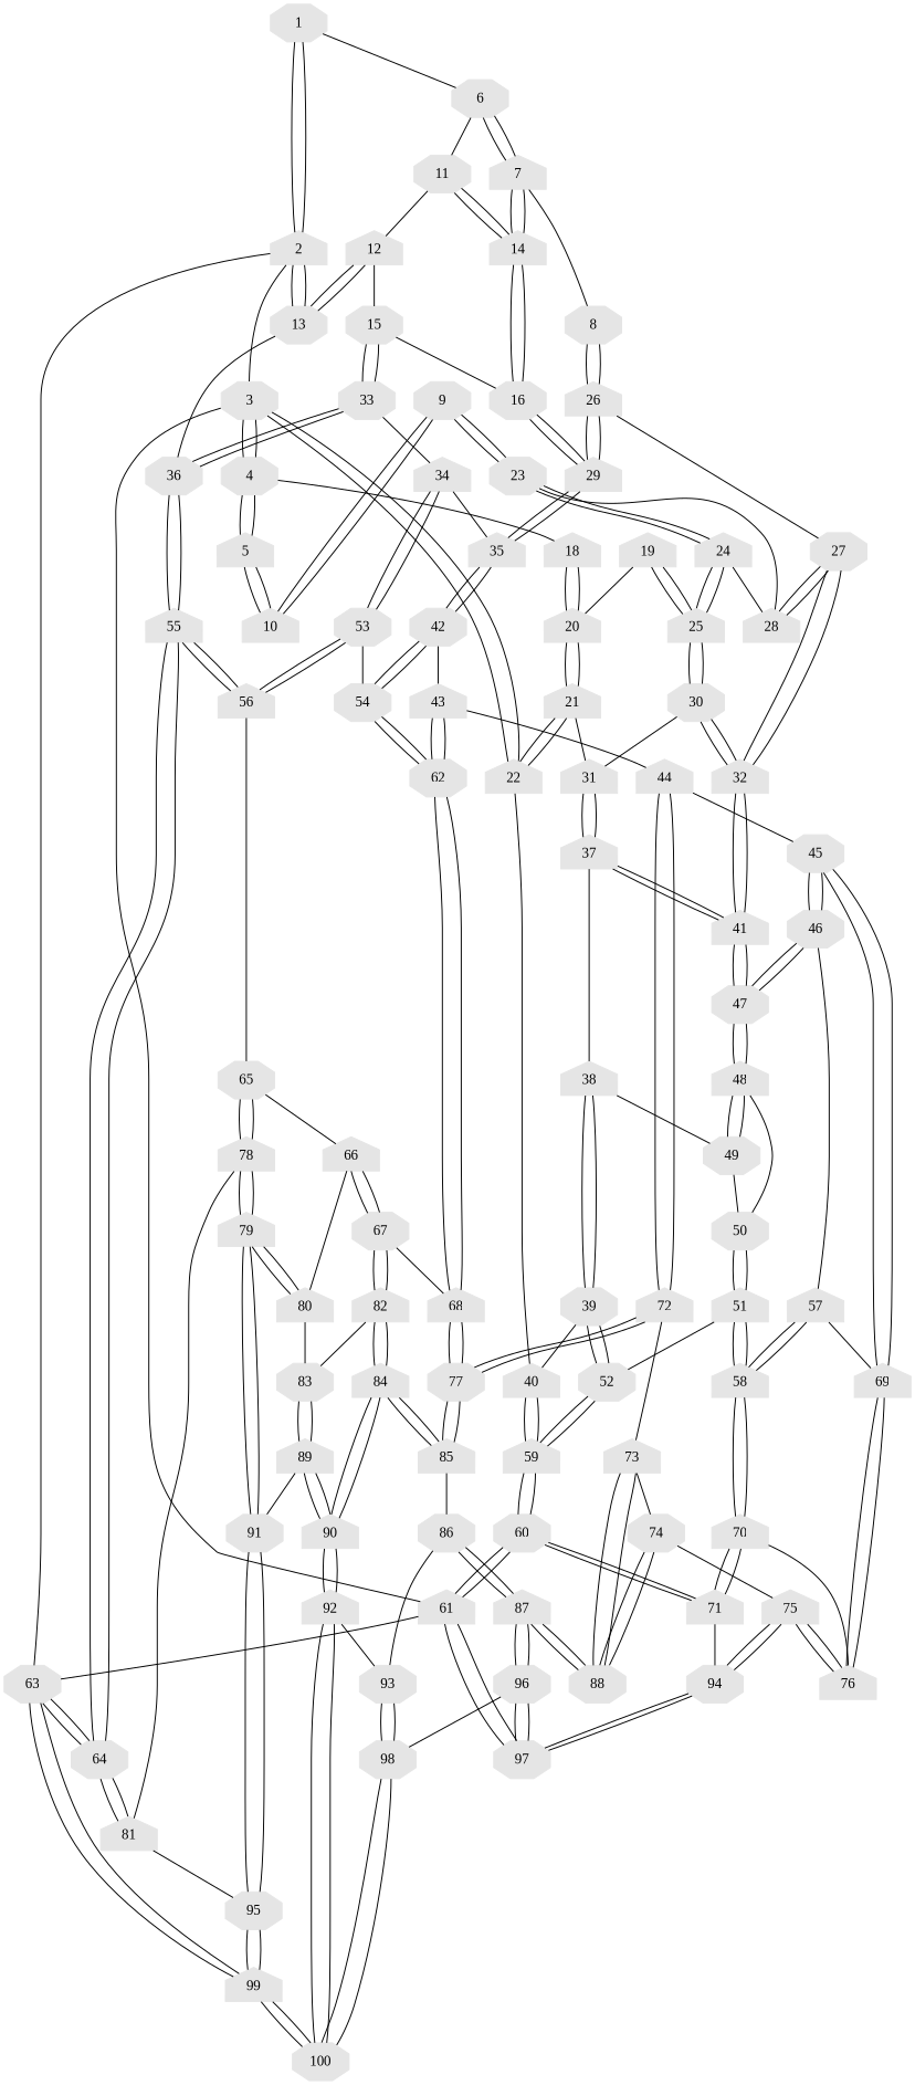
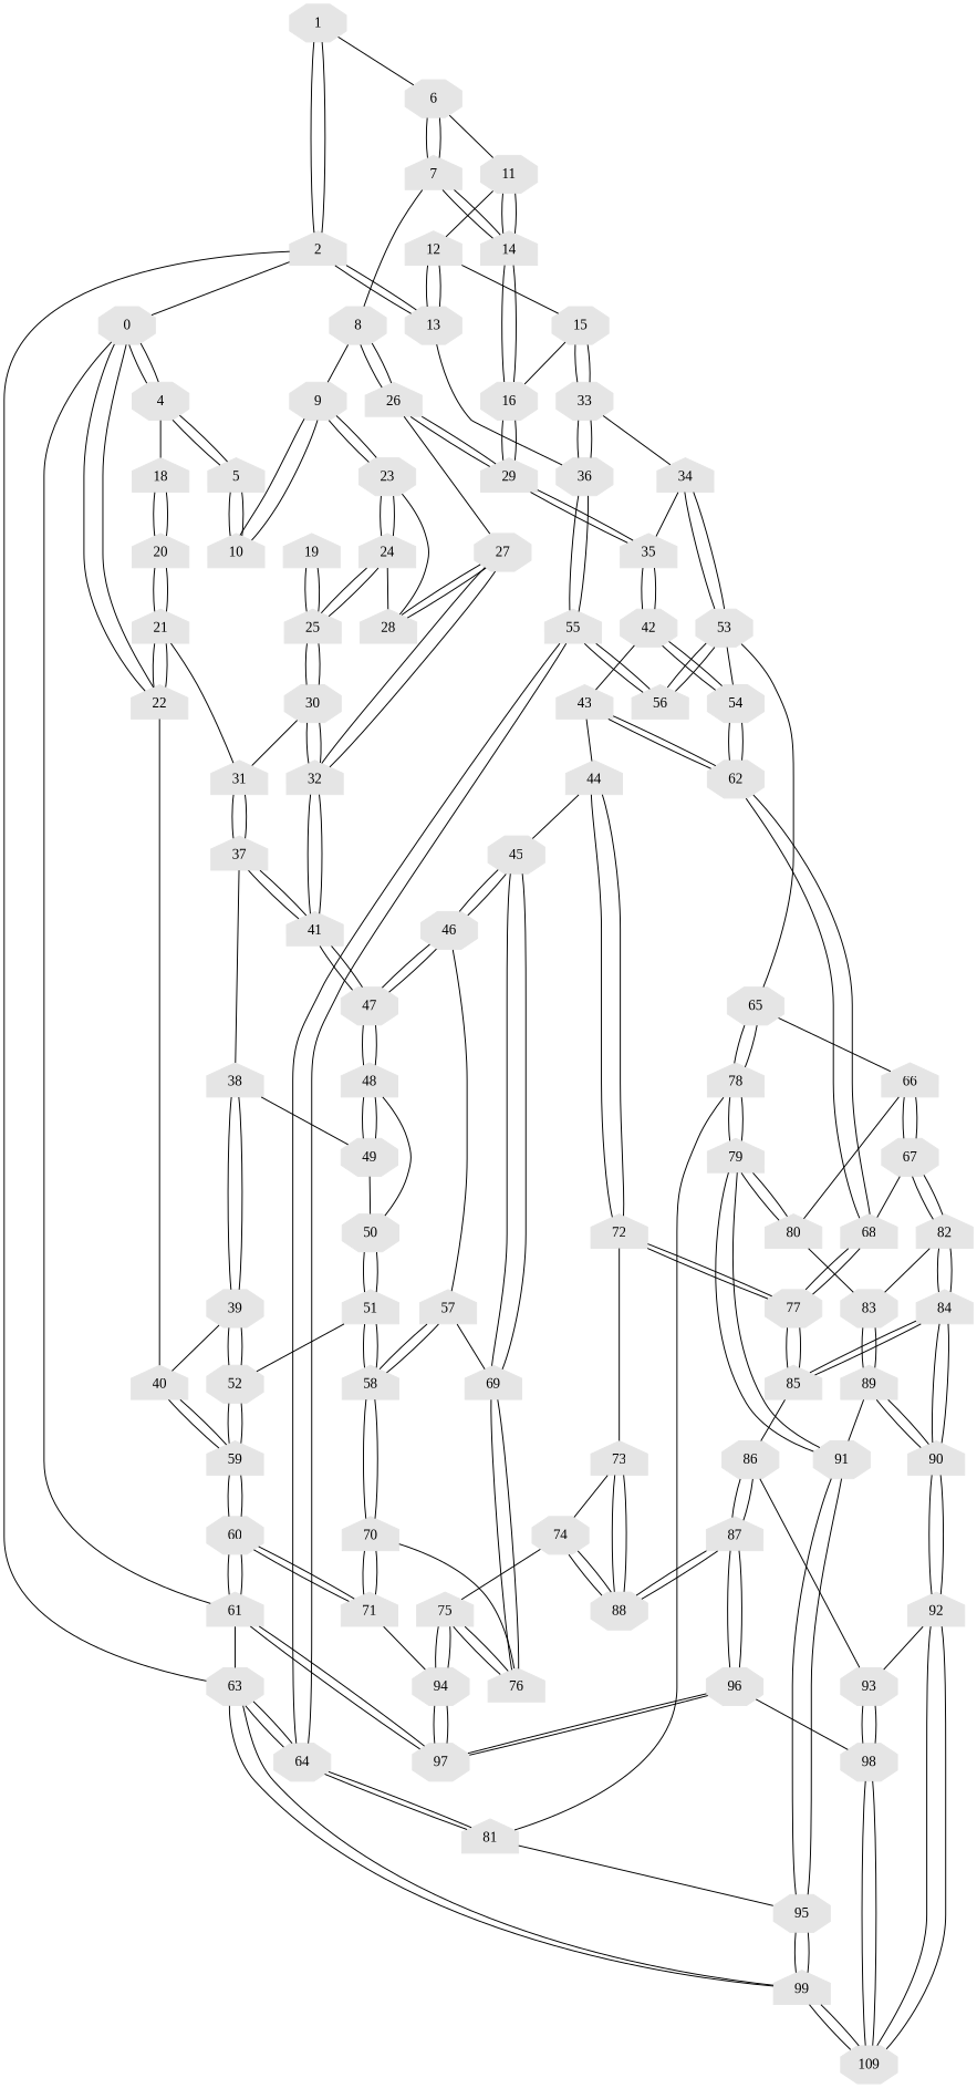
  graph {
    fontname="Liberation Serif"
    node [color=gray90 fontname="Liberation Serif" shape=house style=filled]
    edge [fontname="Liberation Serif"]
    1 [shape=octagon]
    2
    6 [shape=octagon]
-   3 [shape=octagon]
+   3 [shape=octagon label=0]
    13 [shape=octagon]
    63 [shape=octagon]
    7
    11 [shape=octagon]
    4 [shape=octagon]
    22
    61
    36 [shape=octagon]
    64 [shape=octagon]
    99
    5
    18
    40
    97 [shape=octagon]
    10
    20
    8 [shape=octagon]
    14
    12
    9 [shape=octagon]
    26
    16 [shape=octagon]
    23 [shape=octagon]
    29
    27 [shape=octagon]
    24
    28
    15 [shape=octagon]
    33 [shape=octagon]
    55
    34
    35
    19
    25
    21
    30 [shape=octagon]
    31
    37
    59
    32
    41
    42 [shape=octagon]
    38
    47 [shape=octagon]
    53 [shape=octagon]
    54 [shape=octagon]
    56
    43
    39 [shape=octagon]
    49 [shape=octagon]
    52 [shape=octagon]
    50 [shape=octagon]
    60 [shape=octagon]
    48
    44
    62 [shape=octagon]
    45 [shape=octagon]
    72
    68
    46 [shape=octagon]
    69
    77 [shape=octagon]
    73
    57
    76
    58
    51
    70
    65 [shape=octagon]
    81
    66
    78
    71
    94 [shape=octagon]
-   100 [shape=octagon]
+   100 [shape=octagon label=109]
    95 [shape=octagon]
    67 [shape=octagon]
    80
    79
    82
    83 [shape=octagon]
    84
    85
    74 [shape=octagon]
    88 [shape=octagon]
    75
    86 [shape=octagon]
    91 [shape=octagon]
    89
    90
    92
    87
    93 [shape=octagon]
    96 [shape=octagon]
    98 [shape=octagon]
    1 -- 2
    1 -- 2
    1 -- 6
    2 -- 3
    2 -- 13
    2 -- 13
    2 -- 63
    6 -- 7
    6 -- 7
    6 -- 11
    3 -- 4
    3 -- 4
    3 -- 22
    3 -- 22
    3 -- 61
    13 -- 36
    63 -- 64
    63 -- 64
    63 -- 99
    63 -- 99
    7 -- 8
    7 -- 14
    7 -- 14
    11 -- 14
    11 -- 14
    11 -- 12
    4 -- 5
    4 -- 5
    4 -- 18
    22 -- 40
    61 -- 63
    61 -- 97
    61 -- 97
    36 -- 55
    36 -- 55
    64 -- 81
    64 -- 81
    99 -- 100
    99 -- 100
    5 -- 10
    5 -- 10
    18 -- 20
    18 -- 20
    40 -- 59
    40 -- 59
    20 -- 21
    20 -- 21
+   8 -- 9
    8 -- 26
    8 -- 26
    14 -- 16
    14 -- 16
    12 -- 13
    12 -- 13
    12 -- 15
    9 -- 10
    9 -- 10
    9 -- 23
    9 -- 23
    26 -- 29
    26 -- 29
    26 -- 27
    16 -- 29
    16 -- 29
    23 -- 24
    23 -- 24
    23 -- 28
    29 -- 35
    29 -- 35
    27 -- 28
    27 -- 28
    27 -- 32
    27 -- 32
    24 -- 28
    24 -- 25
    24 -- 25
    15 -- 16
    15 -- 33
    15 -- 33
    33 -- 36
    33 -- 36
    33 -- 34
    55 -- 64
    55 -- 64
    55 -- 56
    55 -- 56
    34 -- 35
    34 -- 53
    34 -- 53
    35 -- 42
    35 -- 42
-   19 -- 20
    19 -- 25
    19 -- 25
    25 -- 30
    25 -- 30
    21 -- 22
    21 -- 22
    21 -- 31
    30 -- 31
    30 -- 32
    30 -- 32
    31 -- 37
    31 -- 37
    37 -- 41
    37 -- 41
    37 -- 38
    59 -- 60
    59 -- 60
    32 -- 41
    32 -- 41
    41 -- 47
    41 -- 47
    42 -- 54
    42 -- 54
    42 -- 43
    38 -- 39
    38 -- 39
    38 -- 49
    47 -- 48
    47 -- 48
    53 -- 54
    53 -- 56
    53 -- 56
    54 -- 62
    54 -- 62
-   56 -- 65
+   53 -- 65
    43 -- 44
    43 -- 62
    43 -- 62
    39 -- 40
    39 -- 52
    39 -- 52
    49 -- 50
    52 -- 59
    52 -- 59
    50 -- 51
    50 -- 51
    60 -- 61
    60 -- 61
    60 -- 71
    60 -- 71
    48 -- 49
    48 -- 49
    48 -- 50
    44 -- 45
    44 -- 72
    44 -- 72
    62 -- 68
    62 -- 68
    45 -- 46
    45 -- 46
    45 -- 69
    45 -- 69
    72 -- 77
    72 -- 77
    72 -- 73
    68 -- 77
    68 -- 77
    46 -- 47
    46 -- 47
    46 -- 57
    69 -- 76
    69 -- 76
    77 -- 85
    77 -- 85
    73 -- 74
    73 -- 88
    73 -- 88
    57 -- 69
    57 -- 58
    57 -- 58
    58 -- 70
    58 -- 70
    51 -- 52
    51 -- 58
    51 -- 58
    70 -- 76
    70 -- 71
    70 -- 71
    65 -- 66
    65 -- 78
    65 -- 78
    81 -- 95
    66 -- 67
    66 -- 67
    66 -- 80
    78 -- 81
    78 -- 79
    78 -- 79
    71 -- 94
    94 -- 97
    94 -- 97
    95 -- 99
    95 -- 99
    67 -- 68
    67 -- 82
    67 -- 82
    80 -- 83
    79 -- 80
    79 -- 80
    79 -- 91
    79 -- 91
    82 -- 83
    82 -- 84
    82 -- 84
    83 -- 89
    83 -- 89
    84 -- 85
    84 -- 85
    84 -- 90
    84 -- 90
    85 -- 86
    74 -- 88
    74 -- 88
    74 -- 75
    75 -- 76
    75 -- 76
    75 -- 94
    75 -- 94
    86 -- 87
    86 -- 87
    86 -- 93
    91 -- 95
    91 -- 95
    89 -- 91
    89 -- 90
    89 -- 90
    90 -- 92
    90 -- 92
    92 -- 100
    92 -- 100
    92 -- 93
    87 -- 88
    87 -- 88
    87 -- 96
    87 -- 96
    93 -- 98
    93 -- 98
    96 -- 97
    96 -- 97
    96 -- 98
    98 -- 100
    98 -- 100
  }
